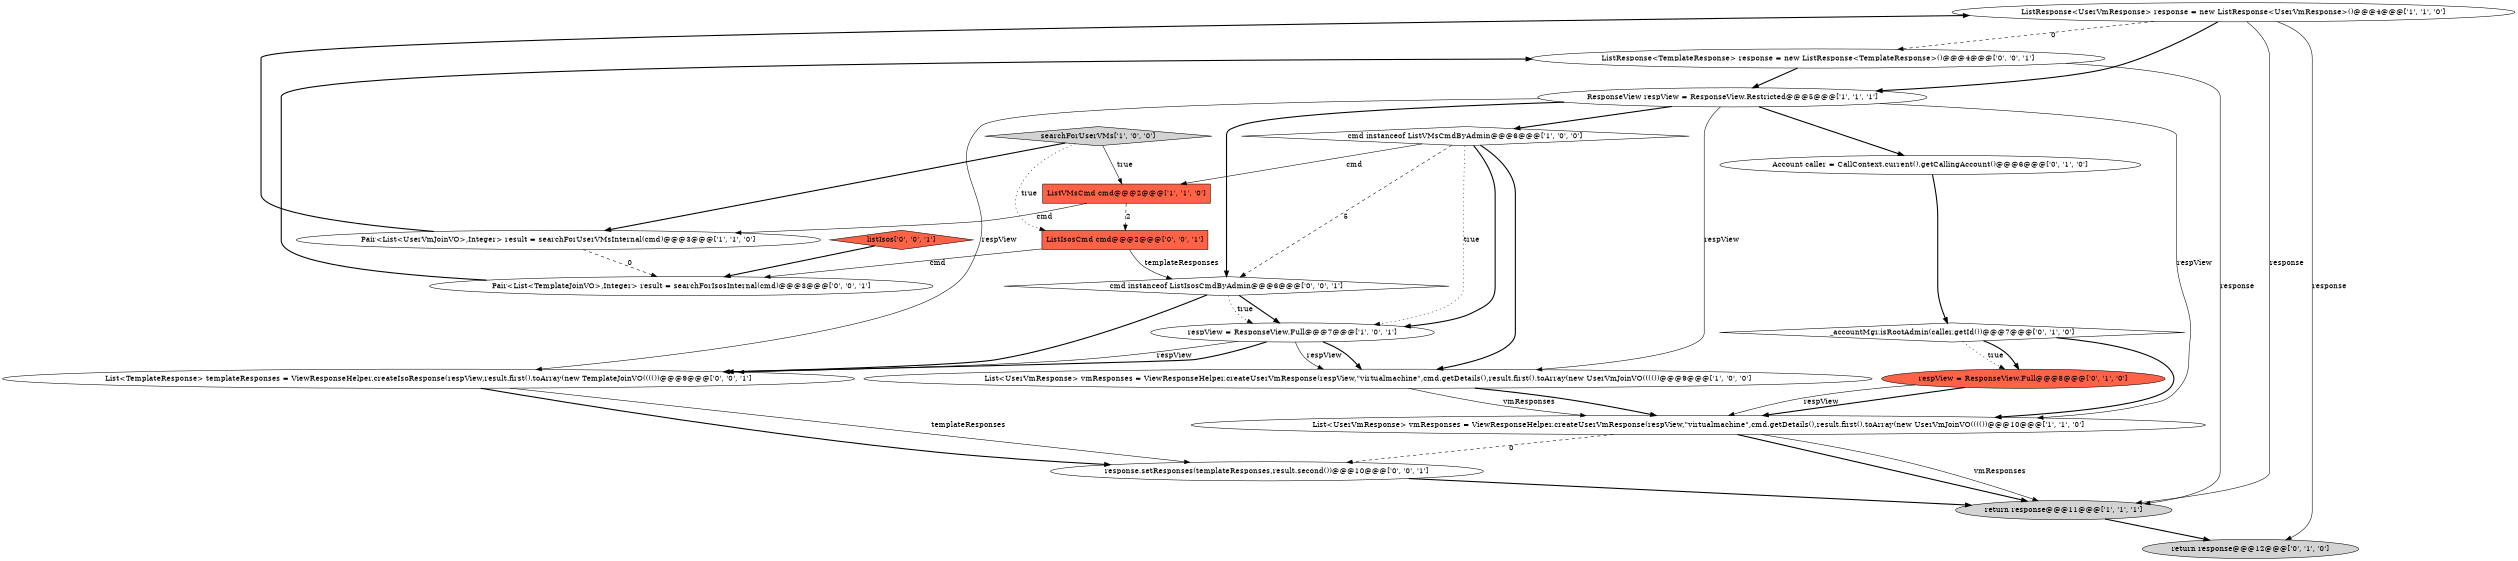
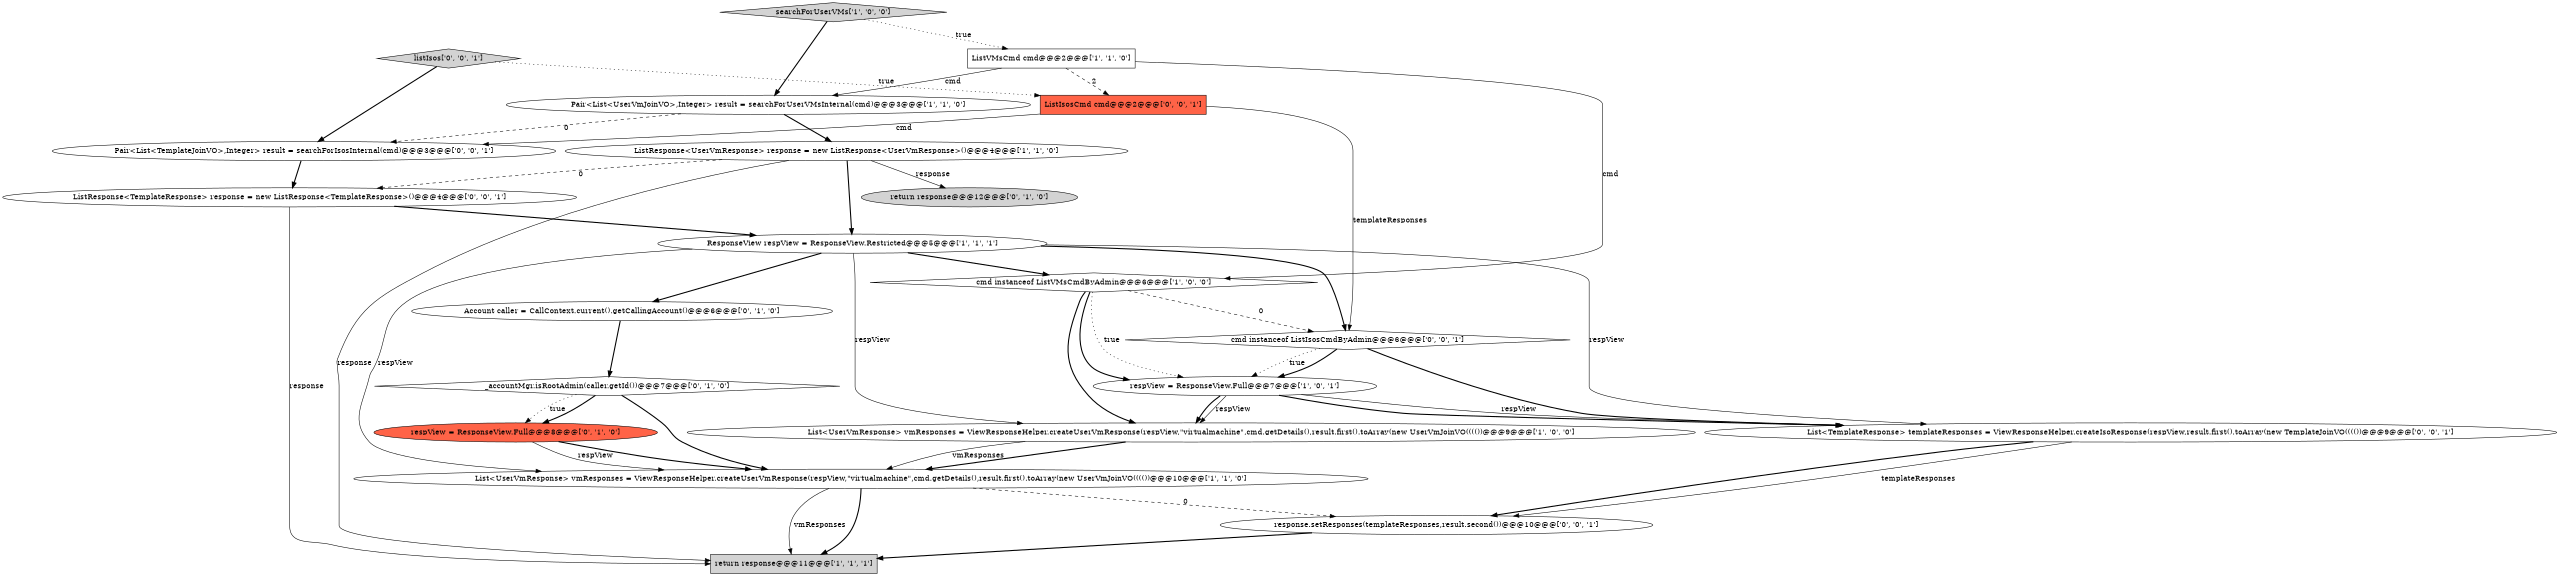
  digraph {
    node [fillcolor=white shape=ellipse style=filled]
    edge [style=bold]
-   n1 [fillcolor=lightgray label="return response@@@11@@@['1', '1', '1']"]
+   n1 [fillcolor=lightgray label="return response@@@11@@@['1', '1', '1']" shape=box]
    n2 [fillcolor=lightgray label="return response@@@12@@@['0', '1', '0']"]
    n3 [label="cmd instanceof ListVMsCmdByAdmin@@@6@@@['1', '0', '0']" shape=diamond]
    n4 [label="respView = ResponseView.Full@@@7@@@['1', '0', '1']"]
    n5 [label="cmd instanceof ListIsosCmdByAdmin@@@6@@@['0', '0', '1']" shape=diamond]
    n6 [label="List<UserVmResponse> vmResponses = ViewResponseHelper.createUserVmResponse(respView,\"virtualmachine\",cmd.getDetails(),result.first().toArray(new UserVmJoinVO(((())@@@9@@@['1', '0', '0']"]
    n7 [label="List<TemplateResponse> templateResponses = ViewResponseHelper.createIsoResponse(respView,result.first().toArray(new TemplateJoinVO(((())@@@9@@@['0', '0', '1']"]
    n8 [label="List<UserVmResponse> vmResponses = ViewResponseHelper.createUserVmResponse(respView,\"virtualmachine\",cmd.getDetails(),result.first().toArray(new UserVmJoinVO(((())@@@10@@@['1', '1', '0']"]
    n9 [label="response.setResponses(templateResponses,result.second())@@@10@@@['0', '0', '1']"]
    n10 [label="Pair<List<TemplateJoinVO>,Integer> result = searchForIsosInternal(cmd)@@@3@@@['0', '0', '1']"]
    n11 [label="ListResponse<TemplateResponse> response = new ListResponse<TemplateResponse>()@@@4@@@['0', '0', '1']"]
    n12 [label="ResponseView respView = ResponseView.Restricted@@@5@@@['1', '1', '1']"]
    n13 [label="Pair<List<UserVmJoinVO>,Integer> result = searchForUserVMsInternal(cmd)@@@3@@@['1', '1', '0']"]
    n14 [label="ListResponse<UserVmResponse> response = new ListResponse<UserVmResponse>()@@@4@@@['1', '1', '0']"]
    n15 [label="Account caller = CallContext.current().getCallingAccount()@@@6@@@['0', '1', '0']"]
    n16 [label="_accountMgr.isRootAdmin(caller.getId())@@@7@@@['0', '1', '0']" shape=diamond]
    n17 [fillcolor=tomato label="respView = ResponseView.Full@@@8@@@['0', '1', '0']"]
    n18 [fillcolor=lightgray label="searchForUserVMs['1', '0', '0']" shape=diamond]
-   n19 [fillcolor=tomato label="ListVMsCmd cmd@@@2@@@['1', '1', '0']" shape=box]
+   n19 [label="ListVMsCmd cmd@@@2@@@['1', '1', '0']" shape=box]
    n20 [fillcolor=tomato label="ListIsosCmd cmd@@@2@@@['0', '0', '1']" shape=box]
-   n21 [fillcolor=tomato label="listIsos['0', '0', '1']" shape=diamond]
-   n1 -> n2
+   n21 [fillcolor=lightgray label="listIsos['0', '0', '1']" shape=diamond]
    n3 -> n4
    n3 -> n4 [label=true style=dotted]
-   n3 -> n5 [label=5 style=dashed]
+   n3 -> n5 [label=0 style=dashed]
    n3 -> n6
    n4 -> n6 [label=respView style=solid]
    n4 -> n6
    n4 -> n7 [label=respView style=solid]
    n4 -> n7
    n5 -> n4
    n5 -> n4 [label=true style=dotted]
    n5 -> n7
    n6 -> n8
    n6 -> n8 [label=vmResponses style=solid]
    n7 -> n9
    n7 -> n9 [label=templateResponses style=solid]
    n8 -> n1
    n8 -> n1 [label=vmResponses style=solid]
    n8 -> n9 [label=0 style=dashed]
    n9 -> n1
    n10 -> n11
    n11 -> n1 [label=response style=solid]
    n11 -> n12
    n12 -> n3
    n12 -> n5
    n12 -> n6 [label=respView style=solid]
    n12 -> n7 [label=respView style=solid]
    n12 -> n8 [label=respView style=solid]
    n12 -> n15
    n13 -> n10 [label=0 style=dashed]
    n13 -> n14
    n14 -> n1 [label=response style=solid]
    n14 -> n2 [label=response style=solid]
    n14 -> n11 [label=0 style=dashed]
    n14 -> n12
    n15 -> n16
    n16 -> n8
    n16 -> n17 [label=true style=dotted]
    n16 -> n17
    n17 -> n8
    n17 -> n8 [label=respView style=solid]
    n18 -> n13
-   n18 -> n19 [label=true style=solid]
-   n3 -> n19 [label=cmd style=solid]
+   n18 -> n19 [label=true style=dotted]
+   n19 -> n3 [label=cmd style=solid]
    n19 -> n13 [label=cmd style=solid]
    n19 -> n20 [label=2 style=dashed]
    n20 -> n5 [label=templateResponses style=solid]
    n20 -> n10 [label=cmd style=solid]
    n21 -> n10
-   n18 -> n20 [label=true style=dotted]
+   n21 -> n20 [label=true style=dotted]
  }
